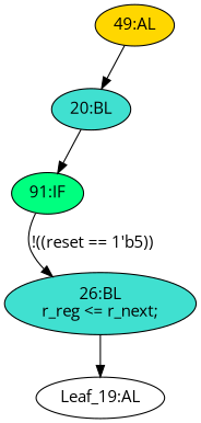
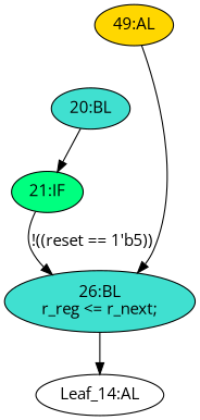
  strict digraph {
    fontname="Open Sans"
    node [fillcolor=turquoise fontname="Open Sans" statements="[]" style=filled typ=Block]
    edge [cond="[]" fontname="Open Sans" lineno=None]
    n1 [ast="<pyverilog.vparser.ast.Block object at 0x7f462d785fd0>" label="20:BL"]
-   n2 [ast="<pyverilog.vparser.ast.IfStatement object at 0x7f462d79c050>" fillcolor=springgreen label="91:IF" typ=IfStatement]
+   n2 [ast="<pyverilog.vparser.ast.IfStatement object at 0x7f462d79c050>" fillcolor=springgreen label="21:IF" typ=IfStatement]
    n3 [ast="<pyverilog.vparser.ast.Block object at 0x7f462d79c0d0>" label="26:BL\nr_reg <= r_next;" statements="[<pyverilog.vparser.ast.NonblockingSubstitution object at 0x7f462d79c110>]"]
-   n4 [def_var="['r_reg']" label="Leaf_19:AL" fillcolor="" statements="" style="" typ=""]
+   n4 [def_var="['r_reg']" label="Leaf_14:AL" fillcolor="" statements="" style="" typ=""]
    n5 [ast="<pyverilog.vparser.ast.Always object at 0x7f462d79c550>" clk_sens=True fillcolor=gold label="49:AL" sens="['clk', 'reset']" typ=Always use_var="['reset', 'r_next']"]
    n1 -> n2
    n2 -> n3 [cond="['reset']" label="!((reset == 1'b5))" lineno=21]
    n3 -> n4
-   n5 -> n1
+   n5 -> n3
  }
